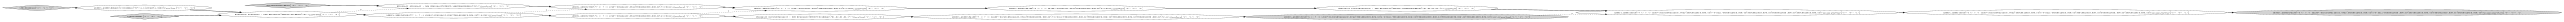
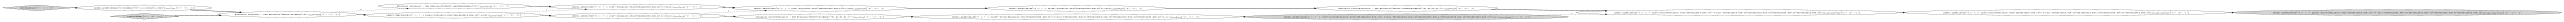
  digraph {
    rankdir=LR
    fontname="Courier Prime"
    node [fillcolor=white shape=ellipse style=filled fontname="Courier Prime"]
    edge [style=bold fontname="Courier Prime"]
    n1 [label="Assert.assertTrue(\"7 <= 7 => true\",evaluator.eval(TestHelpers.Row.of(7,8,null)))@@@4@@@['0', '0', '1']"]
    n2 [label="Assert.assertTrue(\"6 <= 7 => true\",evaluator.eval(TestHelpers.Row.of(6,8,null)))@@@5@@@['0', '0', '1']"]
    n3 [label="Assert.assertFalse(\"8 <= 7 => false\",evaluator.eval(TestHelpers.Row.of(8,8,null)))@@@6@@@['0', '0', '1']"]
    n4 [label="Evaluator structEvaluator = new Evaluator(STRUCT,lessThanOrEqual(\"s1.s2.s3.s4.i\",7))@@@7@@@['0', '0', '1']"]
    n5 [fillcolor=lightgray label="Assert.assertTrue(\"6 != 7 => true\",structEvaluator.eval(TestHelpers.Row.of(6,8,null,TestHelpers.Row.of(TestHelpers.Row.of(TestHelpers.Row.of(TestHelpers.Row.of(6)))))))@@@9@@@['1', '1', '0']"]
    n6 [label="Assert.assertTrue(\"7 <= 7 => true\",structEvaluator.eval(TestHelpers.Row.of(7,8,null,TestHelpers.Row.of(TestHelpers.Row.of(TestHelpers.Row.of(TestHelpers.Row.of(7)))))))@@@8@@@['0', '0', '1']"]
    n7 [label="Assert.assertTrue(\"6 <= 7 => true\",structEvaluator.eval(TestHelpers.Row.of(6,8,null,TestHelpers.Row.of(TestHelpers.Row.of(TestHelpers.Row.of(TestHelpers.Row.of(6)))))))@@@9@@@['0', '0', '1']"]
    n8 [fillcolor=lightgray label="testNotEqual['0', '1', '0']" shape=diamond]
    n9 [label="Assert.assertEquals(1,notEqual(\"x\",5).literals().size())@@@3@@@['0', '1', '0']"]
    n10 [label="Assert.assertTrue(\"6 != 7 => true\",evaluator.eval(TestHelpers.Row.of(6,8,null)))@@@6@@@['1', '1', '0']"]
    n11 [label="Evaluator structEvaluator = new Evaluator(STRUCT,notEqual(\"s1.s2.s3.s4.i\",7))@@@7@@@['1', '1', '0']"]
    n12 [label="Evaluator evaluator = new Evaluator(STRUCT,notEqual(\"x\",7))@@@4@@@['1', '1', '0']"]
    n13 [label="Assert.assertFalse(\"7 != 7 => false\",structEvaluator.eval(TestHelpers.Row.of(7,8,null,TestHelpers.Row.of(TestHelpers.Row.of(TestHelpers.Row.of(TestHelpers.Row.of(7)))))))@@@8@@@['1', '1', '0']"]
    n14 [label="Evaluator evaluator = new Evaluator(STRUCT,lessThanOrEqual(\"x\",7))@@@3@@@['0', '0', '1']"]
    n15 [label="Assert.assertFalse(\"7 != 7 => false\",evaluator.eval(TestHelpers.Row.of(7,8,null)))@@@5@@@['1', '1', '0']"]
    n16 [fillcolor=lightgray label="Assert.assertFalse(\"8 <= 7 => false\",structEvaluator.eval(TestHelpers.Row.of(6,8,null,TestHelpers.Row.of(TestHelpers.Row.of(TestHelpers.Row.of(TestHelpers.Row.of(8)))))))@@@10@@@['0', '0', '1']"]
-   n17 [fillcolor=lightgray label="testLessThanOrEqual['0', '0', '1']" shape=diamond]
    n18 [fillcolor=lightgray label="testNotEqual['1', '0', '0']" shape=diamond]
    n1 -> n2
    n2 -> n3
    n3 -> n4
    n4 -> n6
    n5 -> n6 [label=0 style=dashed]
    n6 -> n7
    n7 -> n16
    n8 -> n9
    n9 -> n12
    n10 -> n2 [label=0 style=dashed]
    n10 -> n11
    n11 -> n13
    n12 -> n14 [label=0 style=dashed]
    n12 -> n15
    n13 -> n5
    n14 -> n1
    n15 -> n1 [label=0 style=dashed]
    n15 -> n10
-   n17 -> n14
    n18 -> n12
  }
